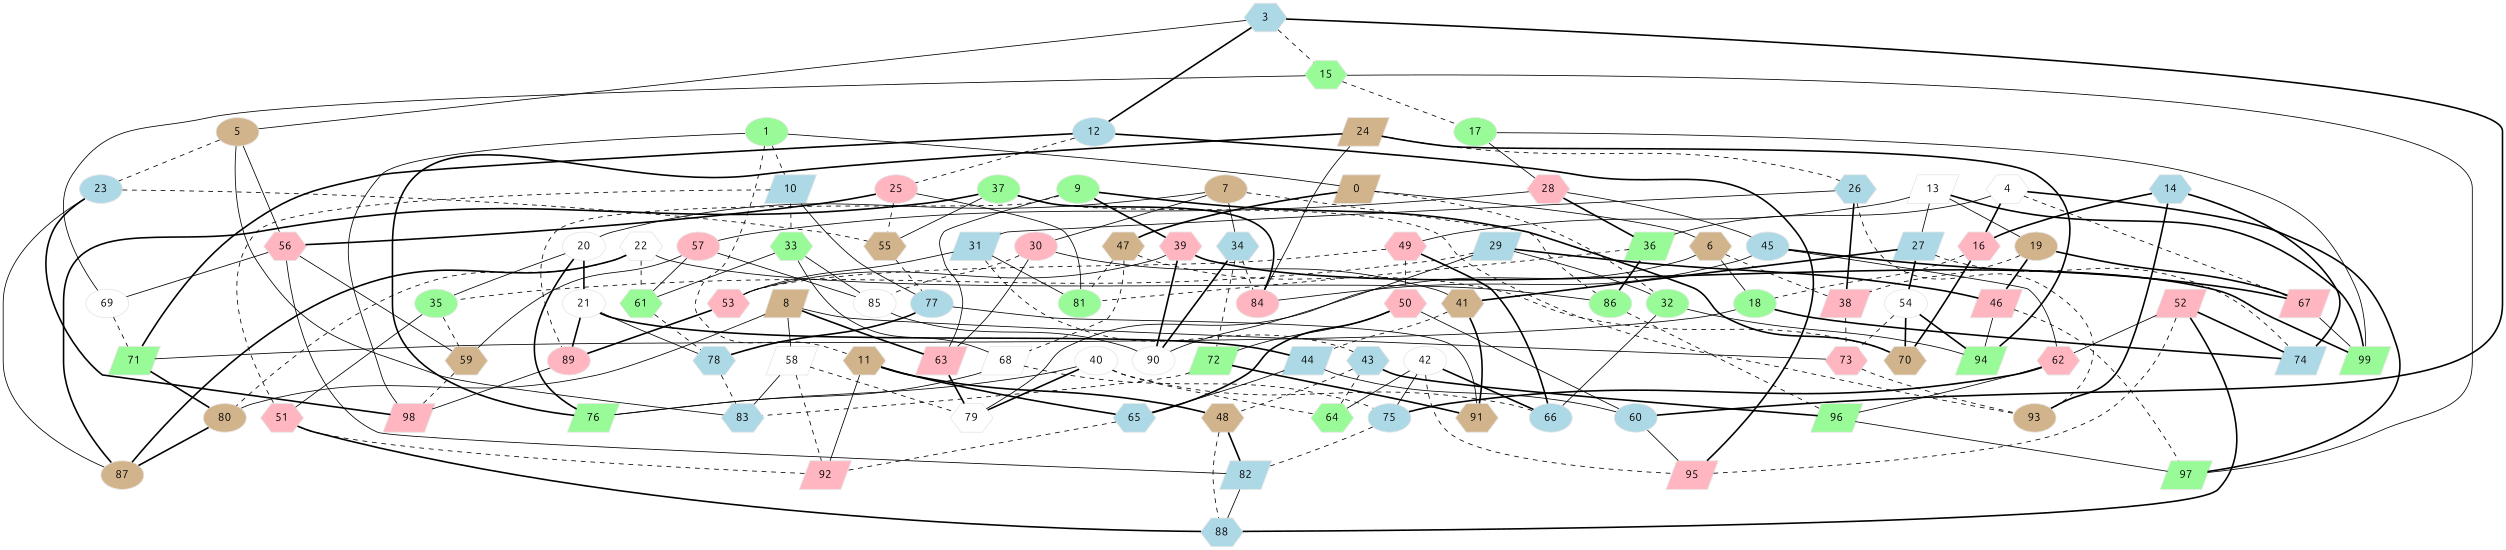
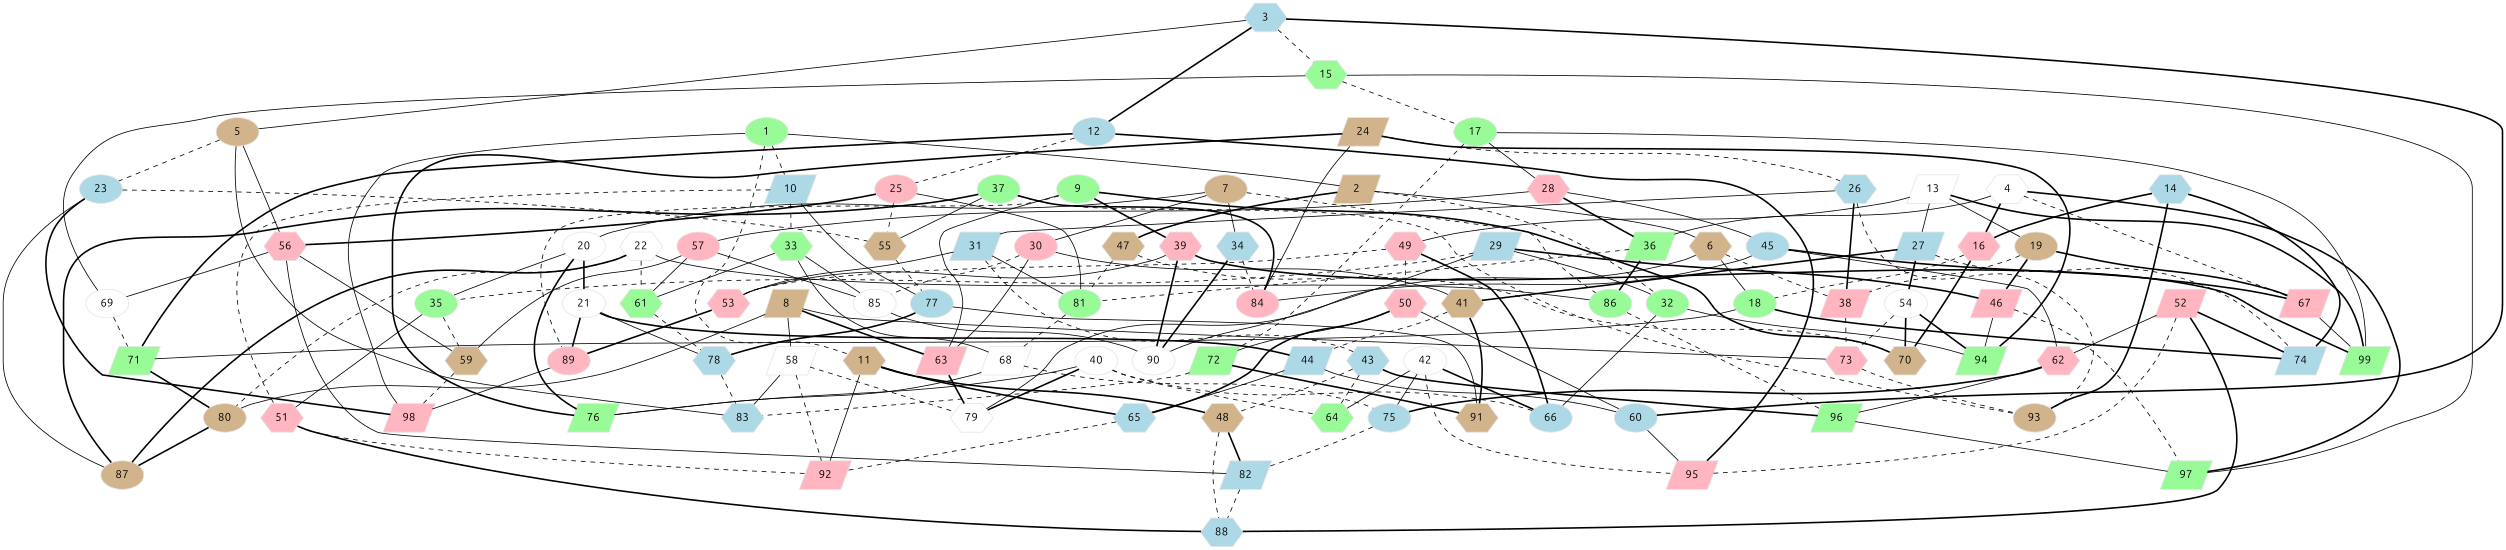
  graph {
    fontname=Ubuntu
    node [color=gray90 fillcolor=lightblue fontname=Ubuntu shape=ellipse style=filled]
    edge [fontname=Ubuntu style=solid]
    1 [fillcolor=palegreen]
-   2 [fillcolor=tan shape=parallelogram label=0]
+   2 [fillcolor=tan shape=parallelogram]
    10 [shape=parallelogram]
    11 [fillcolor=tan shape=hexagon]
    98 [fillcolor=lightpink shape=parallelogram]
    6 [fillcolor=tan shape=hexagon]
    32 [fillcolor=palegreen]
    47 [fillcolor=tan shape=hexagon]
    33 [fillcolor=palegreen shape=hexagon]
    51 [fillcolor=lightpink shape=hexagon]
    77
    48 [fillcolor=tan shape=hexagon]
    65 [shape=hexagon]
    92 [fillcolor=lightpink shape=parallelogram]
    18 [fillcolor=palegreen]
    38 [fillcolor=lightpink shape=parallelogram]
    79 [fillcolor=white shape=hexagon]
    94 [fillcolor=palegreen shape=parallelogram]
    66
    70 [fillcolor=tan shape=hexagon]
    81 [fillcolor=palegreen]
    68 [fillcolor=white shape=parallelogram]
    3 [shape=hexagon]
    5 [fillcolor=tan]
    12
    15 [fillcolor=palegreen shape=hexagon]
    60
    23
    83 [shape=hexagon]
    56 [fillcolor=lightpink shape=hexagon]
    25 [fillcolor=lightpink]
    71 [fillcolor=palegreen shape=parallelogram]
    95 [fillcolor=lightpink shape=parallelogram]
    97 [fillcolor=palegreen shape=parallelogram]
    69 [fillcolor=white]
    17 [fillcolor=palegreen]
    4 [fillcolor=white shape=hexagon]
    16 [fillcolor=lightpink shape=hexagon]
    36 [fillcolor=palegreen shape=parallelogram]
    67 [fillcolor=lightpink shape=parallelogram]
    86 [fillcolor=palegreen]
    99 [fillcolor=palegreen shape=parallelogram]
    87 [fillcolor=tan]
    55 [fillcolor=tan shape=hexagon]
    74 [shape=parallelogram]
    73 [fillcolor=lightpink shape=hexagon]
    7 [fillcolor=tan]
    20 [fillcolor=white]
    30 [fillcolor=lightpink]
    34 [shape=hexagon]
    21 [fillcolor=white]
    35 [fillcolor=palegreen]
    76 [fillcolor=palegreen shape=parallelogram]
    63 [fillcolor=lightpink shape=parallelogram]
    41 [fillcolor=tan shape=hexagon]
    85 [fillcolor=white]
    84 [fillcolor=lightpink]
    90 [fillcolor=white]
    96 [fillcolor=palegreen shape=parallelogram]
    8 [fillcolor=tan shape=parallelogram]
    58 [fillcolor=white shape=parallelogram]
    80 [fillcolor=tan]
    93 [fillcolor=tan]
    9 [fillcolor=palegreen]
    39 [fillcolor=lightpink shape=hexagon]
    89 [fillcolor=lightpink]
    53 [fillcolor=lightpink shape=hexagon]
    61 [fillcolor=palegreen shape=hexagon]
    88 [shape=hexagon]
    78 [shape=hexagon]
    91 [fillcolor=tan shape=hexagon]
    82 [shape=parallelogram]
    13 [fillcolor=white shape=parallelogram]
    19 [fillcolor=tan]
    27 [shape=parallelogram]
    49 [fillcolor=lightpink shape=hexagon]
    46 [fillcolor=lightpink shape=parallelogram]
    54 [fillcolor=white]
    50 [fillcolor=lightpink shape=hexagon]
    14 [shape=hexagon]
    64 [fillcolor=palegreen shape=hexagon]
    28 [fillcolor=lightpink shape=hexagon]
    72 [fillcolor=palegreen shape=parallelogram]
    45
    57 [fillcolor=lightpink]
    44 [shape=parallelogram]
    59 [fillcolor=tan shape=hexagon]
    22 [fillcolor=white shape=hexagon]
    24 [fillcolor=tan shape=parallelogram]
    26 [shape=hexagon]
    31 [shape=parallelogram]
    43 [shape=hexagon]
    62 [fillcolor=lightpink shape=hexagon]
    29 [shape=parallelogram]
    75
    37 [fillcolor=palegreen]
    40 [fillcolor=white]
    42 [fillcolor=white]
    52 [fillcolor=lightpink shape=parallelogram]
    1 -- 2
    1 -- 10 [style=dashed]
    1 -- 11 [style=dashed]
    1 -- 98
    2 -- 6
    2 -- 32 [style=dashed]
    2 -- 47 [style=bold]
    10 -- 33 [style=dashed]
    10 -- 51 [style=dashed]
    10 -- 77
    11 -- 48 [style=bold]
    11 -- 65 [style=bold]
    11 -- 92
    6 -- 18
    6 -- 38 [style=dashed]
    6 -- 79
    32 -- 94
    32 -- 66
    47 -- 70 [style=dashed]
    47 -- 81 [style=dashed]
-   47 -- 68 [style=dashed]
+   81 -- 68 [style=dashed]
    33 -- 68
    33 -- 85
    33 -- 61
    51 -- 92 [style=dashed]
    51 -- 88 [style=bold]
    77 -- 78 [style=bold]
    77 -- 91
    48 -- 88 [style=dashed]
    48 -- 82 [style=bold]
    65 -- 92 [style=dashed]
    18 -- 71
    18 -- 74 [style=bold]
    38 -- 73 [style=dashed]
    68 -- 76
    68 -- 75 [style=dashed]
    3 -- 5
    3 -- 12 [style=bold]
    3 -- 15 [style=dashed]
    3 -- 60 [style=bold]
    5 -- 23 [style=dashed]
    5 -- 83
    5 -- 56
    12 -- 25 [style=dashed]
    12 -- 71 [style=bold]
    12 -- 95 [style=bold]
    15 -- 97
    15 -- 69
    15 -- 17 [style=dashed]
    60 -- 95
    23 -- 98 [style=bold]
    23 -- 87
    23 -- 55 [style=dashed]
    56 -- 69
    56 -- 82
    56 -- 59
    25 -- 81
    25 -- 56 [style=bold]
    25 -- 55 [style=dashed]
    71 -- 80 [style=bold]
    69 -- 71 [style=dashed]
    17 -- 99
    17 -- 28
-   34 -- 72 [style=dashed]
+   17 -- 72 [style=dashed]
    4 -- 97 [style=bold]
    4 -- 16 [style=bold]
    4 -- 36
    4 -- 67 [style=dashed]
    16 -- 18 [style=dashed]
    16 -- 70 [style=bold]
    36 -- 81 [style=dashed]
    36 -- 86 [style=bold]
    67 -- 99
    86 -- 96 [style=dashed]
    55 -- 77 [style=dashed]
    73 -- 93 [style=dashed]
    7 -- 86 [style=dashed]
    7 -- 20
    7 -- 30
    7 -- 34
    20 -- 21 [style=bold]
    20 -- 35
    20 -- 76 [style=bold]
    30 -- 63
    30 -- 41
    30 -- 85 [style=dashed]
    34 -- 84 [style=dashed]
    34 -- 90 [style=bold]
    21 -- 89 [style=bold]
    21 -- 78
    21 -- 44 [style=bold]
    35 -- 51
    35 -- 59 [style=dashed]
    63 -- 79 [style=bold]
    41 -- 91 [style=bold]
    41 -- 44 [style=dashed]
    85 -- 90
    96 -- 97
    8 -- 73
    8 -- 63 [style=bold]
    8 -- 58
    8 -- 80
    58 -- 92 [style=dashed]
    58 -- 79 [style=dashed]
    58 -- 83
    80 -- 87 [style=bold]
    9 -- 70 [style=bold]
    9 -- 63
    9 -- 39 [style=bold]
    9 -- 89 [style=dashed]
    39 -- 99 [style=bold]
    39 -- 90 [style=bold]
    39 -- 53
    89 -- 98
    53 -- 89 [style=bold]
    61 -- 78 [style=dashed]
    78 -- 83 [style=dashed]
-   82 -- 88
+   82 -- 88 [style=dashed]
    13 -- 99 [style=bold]
    13 -- 19
    13 -- 27
    13 -- 49
    19 -- 38 [style=dashed]
    19 -- 67 [style=bold]
    19 -- 46 [style=bold]
    27 -- 74 [style=dashed]
    27 -- 41 [style=bold]
    27 -- 54 [style=bold]
    49 -- 66 [style=bold]
    49 -- 53 [style=dashed]
    49 -- 50 [style=dashed]
    46 -- 94
    46 -- 97 [style=dashed]
    54 -- 94 [style=bold]
    54 -- 70 [style=bold]
    54 -- 73 [style=dashed]
    50 -- 65 [style=bold]
    50 -- 60
    50 -- 72
    14 -- 16 [style=bold]
    14 -- 74 [style=bold]
    14 -- 93 [style=bold]
    28 -- 36 [style=bold]
    28 -- 45
    28 -- 57
    72 -- 83 [style=dashed]
    72 -- 91 [style=bold]
    45 -- 67 [style=bold]
    45 -- 84
    45 -- 62
    57 -- 85
    57 -- 61
    57 -- 59
    44 -- 65
    44 -- 60
    59 -- 98 [style=dashed]
    22 -- 86
    22 -- 87 [style=bold]
    22 -- 80 [style=dashed]
    22 -- 61 [style=dashed]
    24 -- 94 [style=bold]
    24 -- 76 [style=bold]
    24 -- 84
    24 -- 26 [style=dashed]
    26 -- 38 [style=bold]
    26 -- 93 [style=dashed]
    26 -- 31
    31 -- 81
    31 -- 53
    31 -- 43 [style=dashed]
    43 -- 48 [style=dashed]
    43 -- 96 [style=bold]
    43 -- 64 [style=dashed]
    62 -- 96
    62 -- 75 [style=bold]
    29 -- 32
    29 -- 35 [style=dashed]
    29 -- 90
    29 -- 46 [style=bold]
    75 -- 82 [style=dashed]
    37 -- 87 [style=bold]
    37 -- 55
    37 -- 84 [style=bold]
    37 -- 93 [style=dashed]
    40 -- 79 [style=bold]
    40 -- 66 [style=dashed]
    40 -- 76
    40 -- 64 [style=dashed]
    42 -- 66 [style=bold]
    42 -- 95 [style=dashed]
    42 -- 64
    42 -- 75
    52 -- 95 [style=dashed]
    52 -- 74 [style=bold]
    52 -- 88 [style=bold]
    52 -- 62
  }
